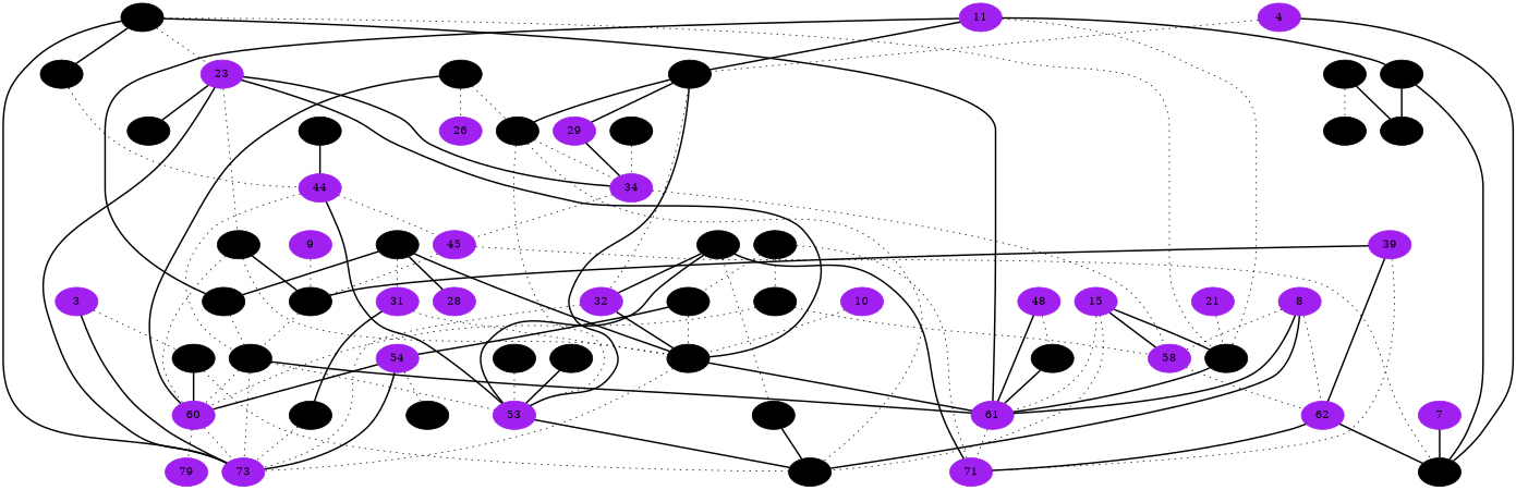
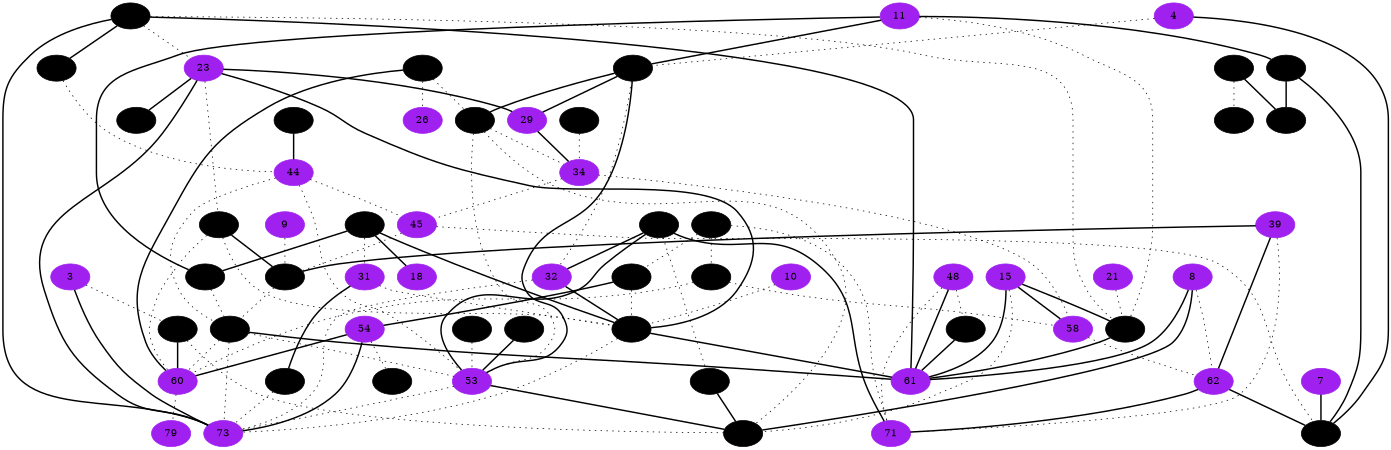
  graph {
    node [color=black style=filled]
    edge [style=dotted weight=1.0]
-   28 [color=purple]
+   28 [color=purple label=18]
    1
    31 [color=purple]
    35
    55
    66
    52
    73 [color=purple]
    61 [color=purple]
    3 [color=purple]
    50
    70
    60 [color=purple]
    4 [color=purple]
    22
    68
    53 [color=purple]
    32 [color=purple]
    24
    29 [color=purple]
    5
    23 [color=purple]
    41
    56
    25
    34 [color=purple]
    43
    44 [color=purple]
    71 [color=purple]
    7 [color=purple]
    8 [color=purple]
    58 [color=purple]
    62 [color=purple]
    9 [color=purple]
    49
    10 [color=purple]
    11 [color=purple]
    37
    64
    12
    14
    40
    15 [color=purple]
    16
    26 [color=purple]
    n46 [color=purple label=79]
    17
    21 [color=purple]
    45 [color=purple]
    27
    33
    38
    47
    54 [color=purple]
    39 [color=purple]
    42
    72
    48 [color=purple]
    51
    59
    65
    1 -- 28 [style=bold]
    1 -- 31
    1 -- 35 [style=bold]
    1 -- 55 [style=bold]
    31 -- 55
    31 -- 66 [style=bold]
    35 -- 52
    55 -- 73
    55 -- 61 [style=bold weight=2.0]
    66 -- 73
    52 -- 73
    52 -- 61 [style=bold weight=2.0]
    52 -- 60
    52 -- 53
-   61 -- 71
+   48 -- 71
    3 -- 73 [style=bold]
    3 -- 50
    50 -- 70
    50 -- 60 [style=bold]
    60 -- n46
    4 -- 22
    4 -- 68 [style=bold]
    22 -- 53 [style=bold]
    22 -- 32
    22 -- 24 [style=bold]
    22 -- 29 [style=bold]
-   60 -- 73
+   53 -- 73
    53 -- 70 [style=bold]
    32 -- 55 [style=bold]
    32 -- 73
    24 -- 70
    24 -- 53
    24 -- 34
    29 -- 34 [style=bold]
    5 -- 73 [style=bold weight=2.0]
    5 -- 61 [style=bold]
    5 -- 23
    5 -- 41 [style=bold]
    5 -- 56
    23 -- 55 [style=bold]
    23 -- 73 [style=bold]
    23 -- 25
-   23 -- 34 [style=bold]
+   23 -- 29 [style=bold]
    23 -- 43 [style=bold]
    41 -- 44
    56 -- 61 [style=bold]
    25 -- 55
    25 -- 60
    25 -- 49 [style=bold]
    34 -- 58
    34 -- 45
    44 -- 52 [weight=2.0]
-   44 -- 53 [style=bold]
+   44 -- 53
    44 -- 45 [weight=2.0]
    7 -- 68 [style=bold]
    8 -- 61 [style=bold]
    8 -- 70 [style=bold]
-   8 -- 58
    8 -- 62
    58 -- 62
    62 -- 68 [style=bold]
    62 -- 71 [style=bold]
    9 -- 49
    49 -- 52
    10 -- 55
    11 -- 35 [style=bold]
    11 -- 22 [style=bold]
    11 -- 56
    11 -- 37 [style=bold]
    37 -- 68 [style=bold]
    37 -- 64 [style=bold]
    12 -- 53
    14 -- 53 [style=bold]
    14 -- 32 [style=bold]
    14 -- 71 [style=bold]
    14 -- 40
    40 -- 70 [style=bold]
-   15 -- 61
+   15 -- 61 [style=bold]
    15 -- 70
    15 -- 56 [style=bold]
    15 -- 58 [style=bold]
    16 -- 60 [style=bold]
    16 -- 24
    16 -- 26
    17 -- 53 [style=bold]
    21 -- 56
    45 -- 68
    45 -- 49
    27 -- 34
    33 -- 71
    33 -- 38
    33 -- 47
    38 -- 60
    38 -- 58
    47 -- 55
    47 -- 54 [style=bold]
    54 -- 73 [style=bold]
    54 -- 60 [style=bold]
    54 -- 72
    39 -- 71
    39 -- 62 [style=bold]
    39 -- 49 [style=bold]
    42 -- 44 [style=bold]
    48 -- 61 [style=bold]
    48 -- 51
    51 -- 61 [style=bold]
    59 -- 64 [style=bold]
    59 -- 65
  }
